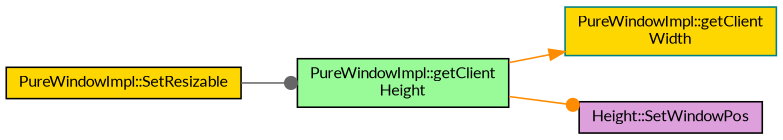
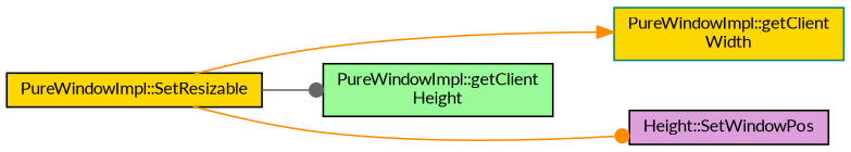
  digraph {
    fontname=Lato
    rankdir=LR
    node [color=black fillcolor=gold fontname=Lato fontsize=10 shape=record style=filled]
    edge [arrowhead=dot color=darkorange fontname=Lato fontsize=10 labelfontname=Helvetica labelfontsize=10 style=solid]
    n1 [fontcolor=black height=0.2 label="PureWindowImpl::SetResizable" width=0.4]
    n2 [fillcolor=palegreen height=0.2 label="PureWindowImpl::getClient\lHeight" width=0.4]
    n3 [color=teal height=0.2 label="PureWindowImpl::getClient\lWidth" width=0.4]
    n4 [fillcolor=plum height=0.2 label="Height::SetWindowPos" width=0.4]
    n1 -> n2 [color=gray40]
-   n2 -> n3 [arrowhead=normal]
-   n2 -> n4
+   n1 -> n3 [arrowhead=normal]
+   n1 -> n4
  }
